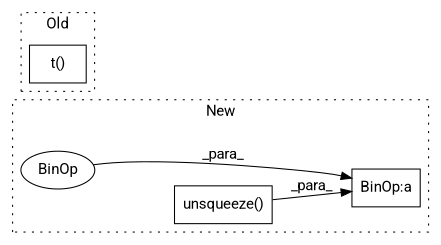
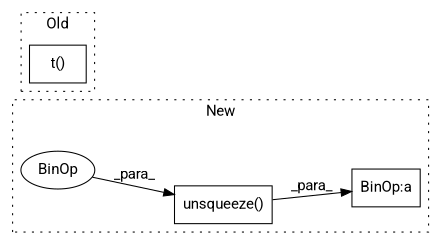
  digraph {
    fontname=Roboto
    rankdir=LR
    node [a=75 fontname=Roboto shape=box]
    edge [fontname=Roboto]
    n1 [l="29,1" label="unsqueeze()" s="2104,2134"]
    n2 [a=76 l=1 label=BinOp s=2133 shape=ellipse]
    n3 [a=82 l=3 label="BinOp:a" s=2520]
    n4 [l=11 label="t()" s=2082]
    subgraph cluster_1 {
      label=New
      style=dotted
      n1
      n2
      n3
    }
    subgraph cluster_2 {
      label=Old
      style=dotted
      n4
    }
    n1 -> n3 [label=_para_]
-   n2 -> n3 [label=_para_]
+   n2 -> n1 [label=_para_]
  }
